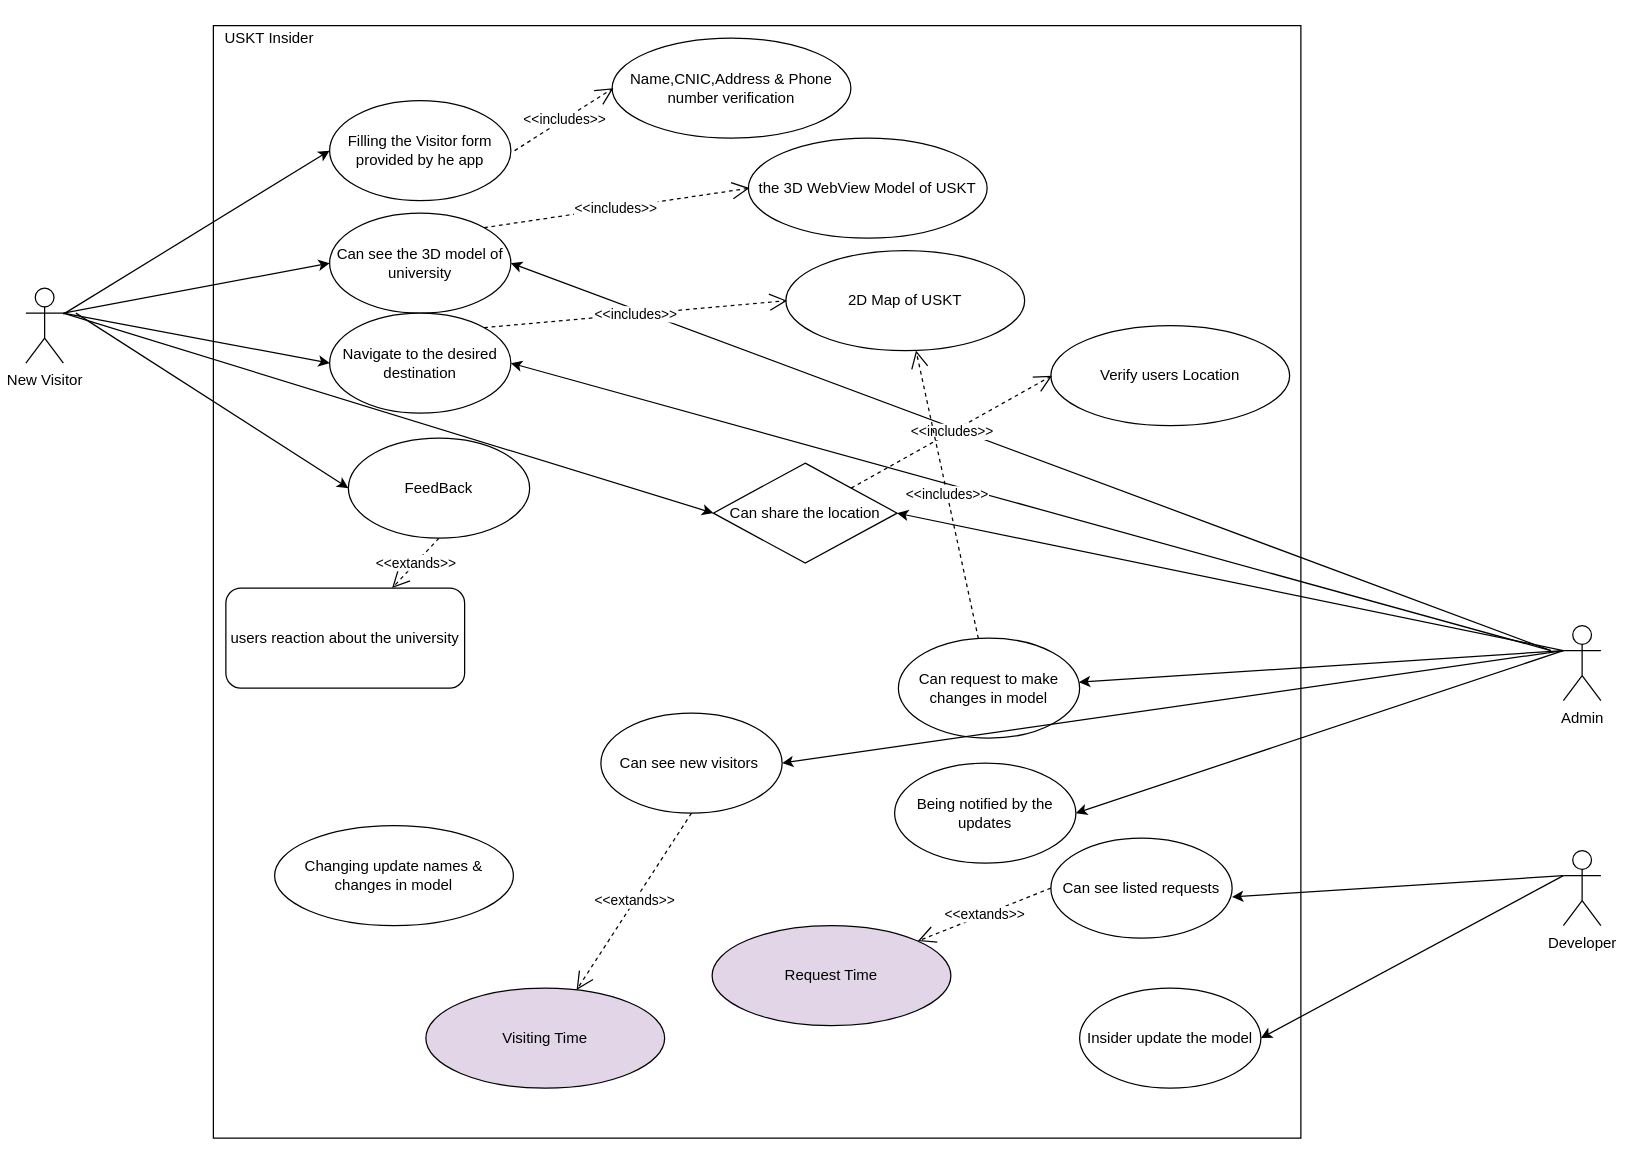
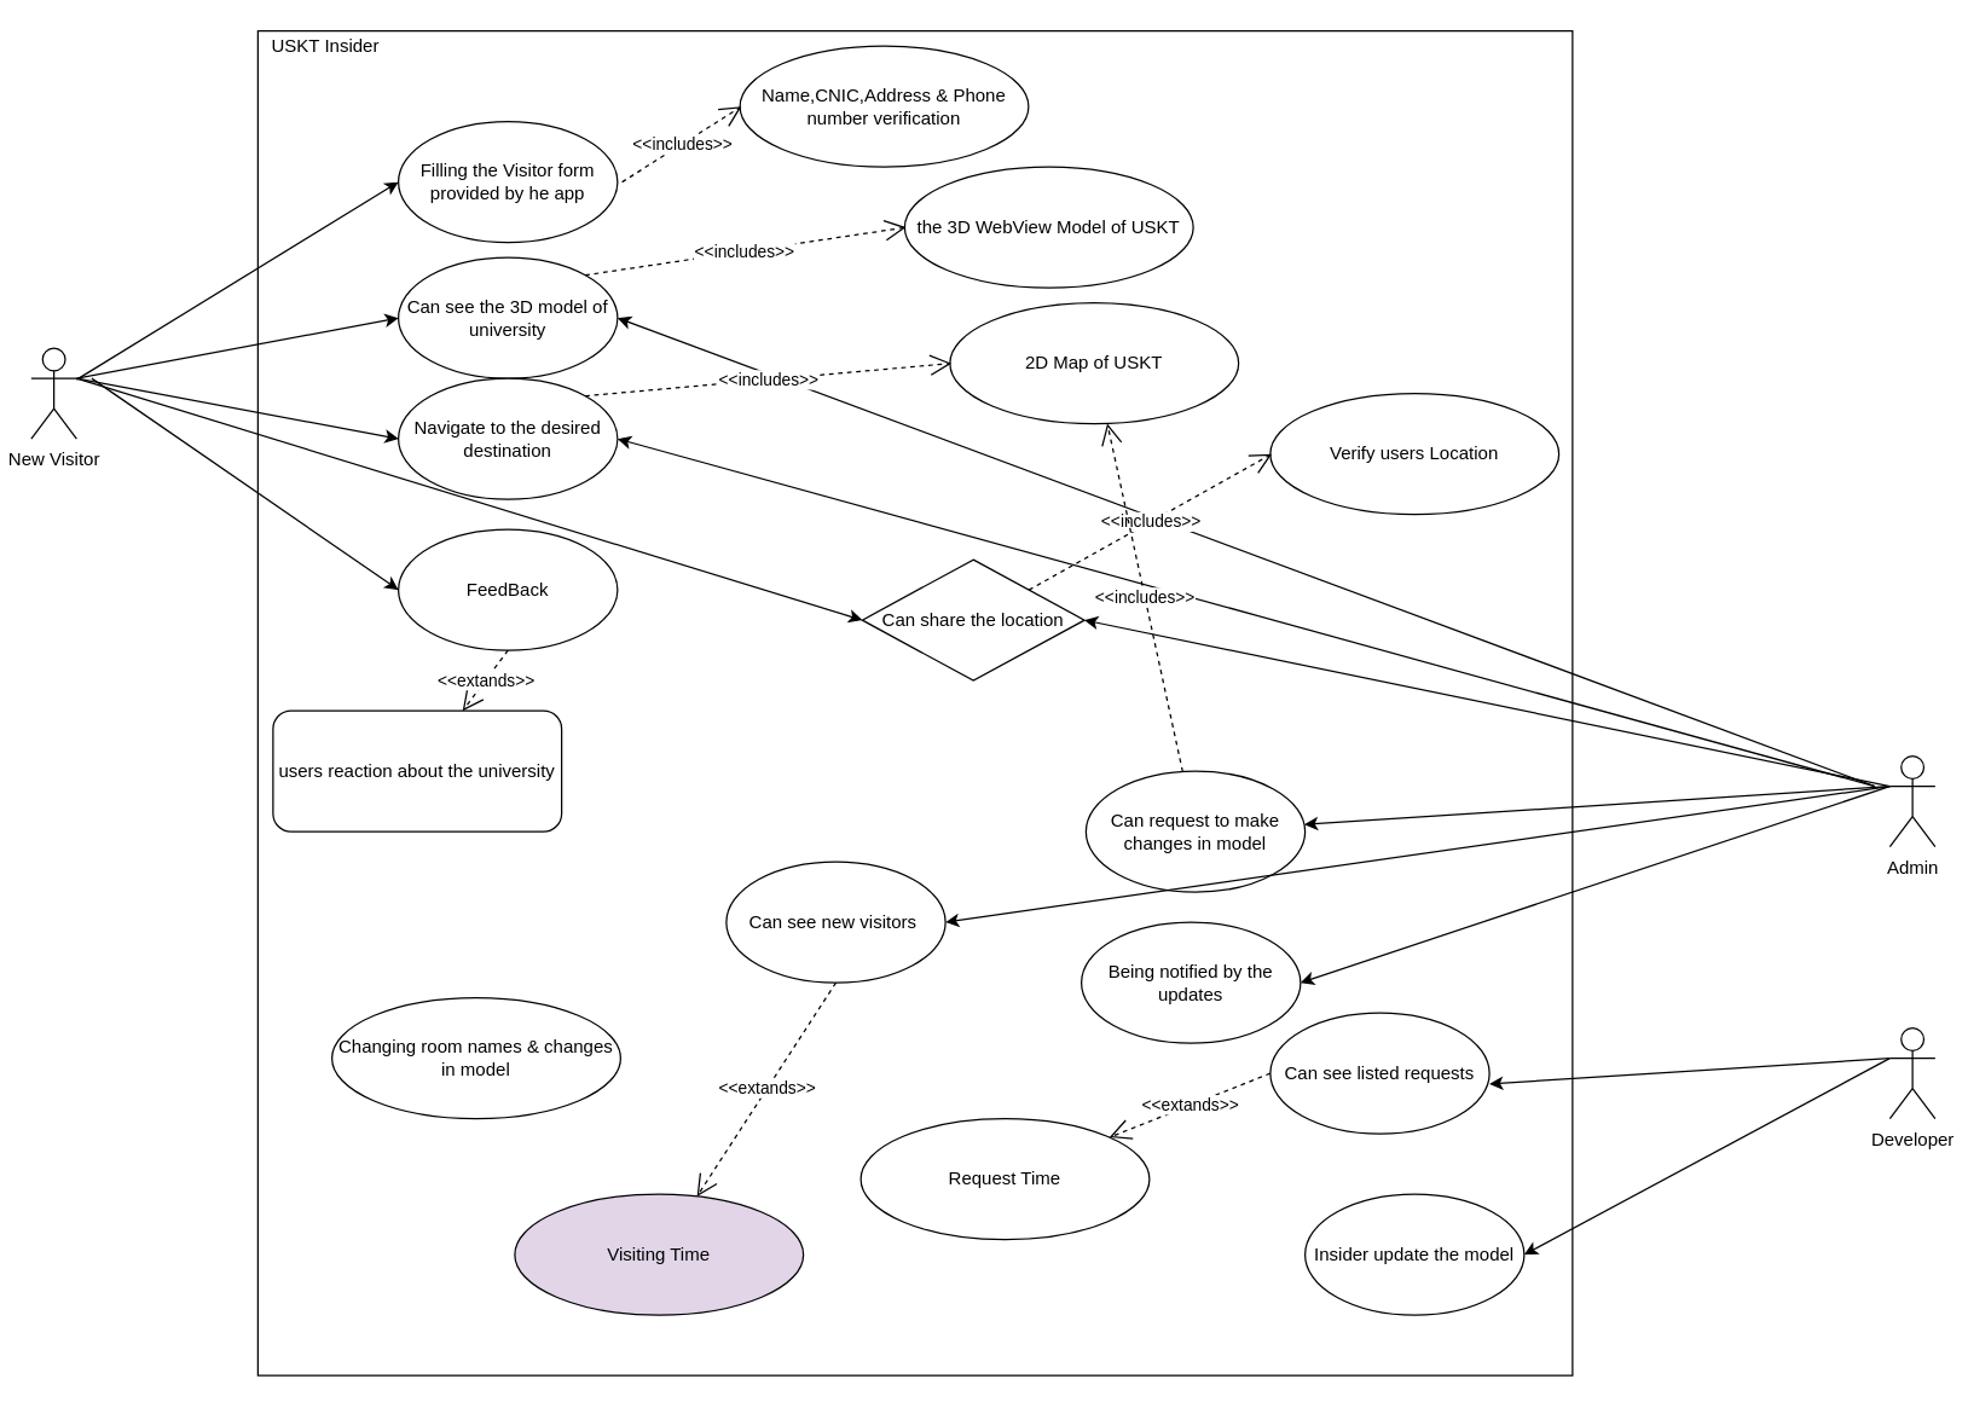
  <mxCell id="0" />
  <mxCell id="1" parent="0" />
  <mxCell id="2" value="" style="rounded=0;whiteSpace=wrap;html=1;align=left;" parent="1" vertex="1"><mxGeometry x="170" y="20" width="870" height="890" as="geometry" /></mxCell>
  <mxCell id="3" value="Filling the Visitor form provided by he app" style="ellipse;whiteSpace=wrap;html=1;" parent="1" vertex="1"><mxGeometry x="263" y="80" width="145" height="80" as="geometry" /></mxCell>
  <mxCell id="4" value="Can see the 3D model of university" style="ellipse;whiteSpace=wrap;html=1;" parent="1" vertex="1"><mxGeometry x="263" y="170" width="145" height="80" as="geometry" /></mxCell>
  <mxCell id="5" value="Navigate to the desired destination&lt;span style=&quot;color: rgba(0 , 0 , 0 , 0) ; font-family: monospace ; font-size: 0px&quot;&gt;%3CmxGraphModel%3E%3Croot%3E%3CmxCell%20id%3D%220%22%2F%3E%3CmxCell%20id%3D%221%22%20parent%3D%220%22%2F%3E%3CmxCell%20id%3D%222%22%20value%3D%22Can%20see%20the%203D%20model%20of%20university%22%20style%3D%22ellipse%3BwhiteSpace%3Dwrap%3Bhtml%3D1%3B%22%20vertex%3D%221%22%20parent%3D%221%22%3E%3CmxGeometry%20x%3D%22353%22%20y%3D%22200%22%20width%3D%22145%22%20height%3D%2280%22%20as%3D%22geometry%22%2F%3E%3C%2FmxCell%3E%3C%2Froot%3E%3C%2FmxGraphModel%3E&lt;/span&gt;" style="ellipse;whiteSpace=wrap;html=1;" parent="1" vertex="1"><mxGeometry x="263" y="250" width="145" height="80" as="geometry" /></mxCell>
  <mxCell id="6" value="Can see new visitors&amp;nbsp;" style="ellipse;whiteSpace=wrap;html=1;" parent="1" vertex="1"><mxGeometry x="480" y="570" width="145" height="80" as="geometry" /></mxCell>
  <mxCell id="7" value="Can request to make changes in model" style="ellipse;whiteSpace=wrap;html=1;" parent="1" vertex="1"><mxGeometry x="718" y="510" width="145" height="80" as="geometry" /></mxCell>
  <mxCell id="8" value="Can see listed requests" style="ellipse;whiteSpace=wrap;html=1;" parent="1" vertex="1"><mxGeometry x="840" y="670" width="145" height="80" as="geometry" /></mxCell>
  <mxCell id="9" value="Insider update the model" style="ellipse;whiteSpace=wrap;html=1;" parent="1" vertex="1"><mxGeometry x="863" y="790" width="145" height="80" as="geometry" /></mxCell>
  <mxCell id="10" value="Developer" style="shape=umlActor;verticalLabelPosition=bottom;verticalAlign=top;html=1;outlineConnect=0;" parent="1" vertex="1"><mxGeometry x="1250" y="680" width="30" height="60" as="geometry" /></mxCell>
  <mxCell id="11" value="New Visitor" style="shape=umlActor;verticalLabelPosition=bottom;verticalAlign=top;html=1;outlineConnect=0;" parent="1" vertex="1"><mxGeometry x="20" y="230" width="30" height="60" as="geometry" /></mxCell>
  <mxCell id="12" value="Admin" style="shape=umlActor;verticalLabelPosition=bottom;verticalAlign=top;html=1;outlineConnect=0;" parent="1" vertex="1"><mxGeometry x="1250" y="500" width="30" height="60" as="geometry" /></mxCell>
  <mxCell id="13" value="" style="endArrow=classic;html=1;entryX=0;entryY=0.5;entryDx=0;entryDy=0;" parent="1" source="11" target="3" edge="1"><mxGeometry width="50" height="50" relative="1" as="geometry"><mxPoint x="50" y="190" as="sourcePoint" /><mxPoint x="100" y="140" as="targetPoint" /></mxGeometry></mxCell>
  <mxCell id="14" value="" style="endArrow=classic;html=1;entryX=0;entryY=0.5;entryDx=0;entryDy=0;" parent="1" target="4" edge="1"><mxGeometry width="50" height="50" relative="1" as="geometry"><mxPoint x="50" y="250" as="sourcePoint" /><mxPoint x="130" y="260" as="targetPoint" /></mxGeometry></mxCell>
  <mxCell id="15" value="" style="endArrow=classic;html=1;entryX=0;entryY=0.5;entryDx=0;entryDy=0;exitX=1;exitY=0.333;exitDx=0;exitDy=0;exitPerimeter=0;" parent="1" source="11" target="5" edge="1"><mxGeometry width="50" height="50" relative="1" as="geometry"><mxPoint x="90" y="370" as="sourcePoint" /><mxPoint x="140" y="320" as="targetPoint" /></mxGeometry></mxCell>
  <mxCell id="16" value="" style="endArrow=classic;html=1;entryX=1;entryY=0.5;entryDx=0;entryDy=0;exitX=0;exitY=0.333;exitDx=0;exitDy=0;exitPerimeter=0;" parent="1" source="12" target="6" edge="1"><mxGeometry width="50" height="50" relative="1" as="geometry"><mxPoint x="570" y="340" as="sourcePoint" /><mxPoint x="620" y="290" as="targetPoint" /></mxGeometry></mxCell>
  <mxCell id="17" value="" style="endArrow=classic;html=1;exitX=0;exitY=0.333;exitDx=0;exitDy=0;exitPerimeter=0;" parent="1" source="12" target="7" edge="1"><mxGeometry width="50" height="50" relative="1" as="geometry"><mxPoint x="600" y="490" as="sourcePoint" /><mxPoint x="650" y="440" as="targetPoint" /></mxGeometry></mxCell>
  <mxCell id="18" value="" style="endArrow=classic;html=1;entryX=1;entryY=0.588;entryDx=0;entryDy=0;entryPerimeter=0;exitX=0;exitY=0.333;exitDx=0;exitDy=0;exitPerimeter=0;" parent="1" source="10" target="8" edge="1"><mxGeometry width="50" height="50" relative="1" as="geometry"><mxPoint x="580" y="540" as="sourcePoint" /><mxPoint x="630" y="490" as="targetPoint" /></mxGeometry></mxCell>
  <mxCell id="19" value="" style="endArrow=classic;html=1;entryX=1;entryY=0.5;entryDx=0;entryDy=0;exitX=0;exitY=0.333;exitDx=0;exitDy=0;exitPerimeter=0;" parent="1" source="10" target="9" edge="1"><mxGeometry width="50" height="50" relative="1" as="geometry"><mxPoint x="620" y="680" as="sourcePoint" /><mxPoint x="670" y="680" as="targetPoint" /></mxGeometry></mxCell>
  <mxCell id="20" value="Can share the location" style="rhombus;whiteSpace=wrap;html=1;" parent="1" vertex="1"><mxGeometry x="570" y="370" width="147" height="80" as="geometry" /></mxCell>
  <mxCell id="21" value="" style="endArrow=classic;html=1;entryX=0;entryY=0.5;entryDx=0;entryDy=0;" parent="1" target="20" edge="1"><mxGeometry width="50" height="50" relative="1" as="geometry"><mxPoint x="50" y="250" as="sourcePoint" /><mxPoint x="170" y="340" as="targetPoint" /></mxGeometry></mxCell>
  <mxCell id="22" value="" style="endArrow=classic;html=1;entryX=1;entryY=0.5;entryDx=0;entryDy=0;" parent="1" target="4" edge="1"><mxGeometry width="50" height="50" relative="1" as="geometry"><mxPoint x="1240" y="520" as="sourcePoint" /><mxPoint x="640" y="360" as="targetPoint" /></mxGeometry></mxCell>
  <mxCell id="23" value="" style="endArrow=classic;html=1;entryX=1;entryY=0.5;entryDx=0;entryDy=0;" parent="1" target="5" edge="1"><mxGeometry width="50" height="50" relative="1" as="geometry"><mxPoint x="1240" y="520" as="sourcePoint" /><mxPoint x="660" y="370" as="targetPoint" /></mxGeometry></mxCell>
  <mxCell id="24" value="" style="endArrow=classic;html=1;entryX=1;entryY=0.5;entryDx=0;entryDy=0;exitX=0;exitY=0.333;exitDx=0;exitDy=0;exitPerimeter=0;" parent="1" source="12" target="20" edge="1"><mxGeometry width="50" height="50" relative="1" as="geometry"><mxPoint x="620" y="470" as="sourcePoint" /><mxPoint x="660" y="360" as="targetPoint" /></mxGeometry></mxCell>
  <mxCell id="25" value="Being notified by the updates" style="ellipse;whiteSpace=wrap;html=1;" parent="1" vertex="1"><mxGeometry x="715" y="610" width="145" height="80" as="geometry" /></mxCell>
  <mxCell id="26" value="" style="endArrow=classic;html=1;exitX=0;exitY=0.333;exitDx=0;exitDy=0;exitPerimeter=0;entryX=1;entryY=0.5;entryDx=0;entryDy=0;" parent="1" source="12" target="25" edge="1"><mxGeometry width="50" height="50" relative="1" as="geometry"><mxPoint x="580" y="600" as="sourcePoint" /><mxPoint x="630" y="550" as="targetPoint" /></mxGeometry></mxCell>
  <mxCell id="27" value="Name,CNIC,Address &amp;amp; Phone number verification" style="ellipse;whiteSpace=wrap;html=1;" parent="1" vertex="1"><mxGeometry x="489" y="30" width="191" height="80" as="geometry" /></mxCell>
  <mxCell id="28" value="&amp;lt;&amp;lt;includes&amp;gt;&amp;gt;" style="endArrow=open;endSize=12;dashed=1;html=1;entryX=0;entryY=0.5;entryDx=0;entryDy=0;" parent="1" edge="1"><mxGeometry width="160" relative="1" as="geometry"><mxPoint x="411" y="120" as="sourcePoint" /><mxPoint x="490" y="70" as="targetPoint" /></mxGeometry></mxCell>
  <mxCell id="29" value="the 3D WebView Model of USKT" style="ellipse;whiteSpace=wrap;html=1;" parent="1" vertex="1"><mxGeometry x="598" y="110" width="191" height="80" as="geometry" /></mxCell>
  <mxCell id="30" value="&amp;lt;&amp;lt;includes&amp;gt;&amp;gt;" style="endArrow=open;endSize=12;dashed=1;html=1;entryX=0;entryY=0.5;entryDx=0;entryDy=0;exitX=1;exitY=0;exitDx=0;exitDy=0;" parent="1" source="4" edge="1"><mxGeometry width="160" relative="1" as="geometry"><mxPoint x="410" y="210" as="sourcePoint" /><mxPoint x="599" y="150" as="targetPoint" /></mxGeometry></mxCell>
  <mxCell id="31" value="2D Map of USKT" style="ellipse;whiteSpace=wrap;html=1;" parent="1" vertex="1"><mxGeometry x="628" y="200" width="191" height="80" as="geometry" /></mxCell>
  <mxCell id="32" value="&amp;lt;&amp;lt;includes&amp;gt;&amp;gt;" style="endArrow=open;endSize=12;dashed=1;html=1;entryX=0;entryY=0.5;entryDx=0;entryDy=0;exitX=1;exitY=0;exitDx=0;exitDy=0;" parent="1" source="5" edge="1"><mxGeometry width="160" relative="1" as="geometry"><mxPoint x="440" y="300" as="sourcePoint" /><mxPoint x="629" y="240" as="targetPoint" /></mxGeometry></mxCell>
- <mxCell id="33" value="FeedBack" style="ellipse;whiteSpace=wrap;html=1;" parent="1" vertex="1"><mxGeometry x="278" y="350" width="145" height="80" as="geometry" /></mxCell>
+ <mxCell id="33" value="FeedBack" style="ellipse;whiteSpace=wrap;html=1;" parent="1" vertex="1"><mxGeometry x="263" y="350" width="145" height="80" as="geometry" /></mxCell>
  <mxCell id="34" value="" style="endArrow=classic;html=1;entryX=0;entryY=0.5;entryDx=0;entryDy=0;" parent="1" target="33" edge="1"><mxGeometry width="50" height="50" relative="1" as="geometry"><mxPoint x="60" y="250" as="sourcePoint" /><mxPoint x="273" y="300" as="targetPoint" /></mxGeometry></mxCell>
  <mxCell id="35" value="users reaction about the university" style="whiteSpace=wrap;html=1;rounded=1;" parent="1" vertex="1"><mxGeometry x="180" y="470" width="191" height="80" as="geometry" /></mxCell>
  <mxCell id="36" value="&amp;lt;&amp;lt;extands&amp;gt;&amp;gt;" style="endArrow=open;endSize=12;dashed=1;html=1;exitX=0.5;exitY=1;exitDx=0;exitDy=0;" parent="1" source="33" target="35" edge="1"><mxGeometry width="160" relative="1" as="geometry"><mxPoint x="335.5" y="450" as="sourcePoint" /><mxPoint x="351" y="510" as="targetPoint" /></mxGeometry></mxCell>
  <mxCell id="37" value="Verify users Location" style="ellipse;whiteSpace=wrap;html=1;" parent="1" vertex="1"><mxGeometry x="840" y="260" width="191" height="80" as="geometry" /></mxCell>
  <mxCell id="38" value="&amp;lt;&amp;lt;includes&amp;gt;&amp;gt;" style="endArrow=open;endSize=12;dashed=1;html=1;entryX=0;entryY=0.5;entryDx=0;entryDy=0;exitX=1;exitY=0;exitDx=0;exitDy=0;" parent="1" source="20" edge="1"><mxGeometry width="160" relative="1" as="geometry"><mxPoint x="720" y="410" as="sourcePoint" /><mxPoint x="841" y="300" as="targetPoint" /></mxGeometry></mxCell>
- <mxCell id="39" value="Changing update names &amp;amp; changes in model" style="ellipse;whiteSpace=wrap;html=1;" parent="1" vertex="1"><mxGeometry x="219" y="660" width="191" height="80" as="geometry" /></mxCell>
+ <mxCell id="39" value="Changing room names &amp;amp; changes in model" style="ellipse;whiteSpace=wrap;html=1;" parent="1" vertex="1"><mxGeometry x="219" y="660" width="191" height="80" as="geometry" /></mxCell>
  <mxCell id="40" value="&amp;lt;&amp;lt;includes&amp;gt;&amp;gt;" style="endArrow=open;endSize=12;dashed=1;html=1;" parent="1" source="7" target="31" edge="1"><mxGeometry width="160" relative="1" as="geometry"><mxPoint x="110.004" y="679.998" as="sourcePoint" /><mxPoint x="255.73" y="598.39" as="targetPoint" /></mxGeometry></mxCell>
  <mxCell id="41" value="Visiting Time" style="ellipse;whiteSpace=wrap;html=1;fillColor=#e1d5e7;" parent="1" vertex="1"><mxGeometry x="340" y="790" width="191" height="80" as="geometry" /></mxCell>
  <mxCell id="42" value="&amp;lt;&amp;lt;extands&amp;gt;&amp;gt;" style="endArrow=open;endSize=12;dashed=1;html=1;exitX=0.5;exitY=1;exitDx=0;exitDy=0;" parent="1" source="6" target="41" edge="1"><mxGeometry width="160" relative="1" as="geometry"><mxPoint x="848.57" y="699.863" as="sourcePoint" /><mxPoint x="376.73" y="728.39" as="targetPoint" /></mxGeometry></mxCell>
- <mxCell id="43" value="Request Time" style="ellipse;whiteSpace=wrap;html=1;fillColor=#e1d5e7;" parent="1" vertex="1"><mxGeometry x="569" y="740" width="191" height="80" as="geometry" /></mxCell>
+ <mxCell id="43" value="Request Time" style="ellipse;whiteSpace=wrap;html=1;" parent="1" vertex="1"><mxGeometry x="569" y="740" width="191" height="80" as="geometry" /></mxCell>
  <mxCell id="44" value="&amp;lt;&amp;lt;extands&amp;gt;&amp;gt;" style="endArrow=open;endSize=12;dashed=1;html=1;exitX=0;exitY=0.5;exitDx=0;exitDy=0;" parent="1" source="8" target="43" edge="1"><mxGeometry width="160" relative="1" as="geometry"><mxPoint x="724.5" y="700" as="sourcePoint" /><mxPoint x="740" y="780" as="targetPoint" /></mxGeometry></mxCell>
  <mxCell id="45" value="USKT Insider" style="text;html=1;strokeColor=none;fillColor=none;align=center;verticalAlign=middle;whiteSpace=wrap;rounded=0;" vertex="1" parent="1"><mxGeometry x="170" y="20" width="90" height="20" as="geometry" /></mxCell>
